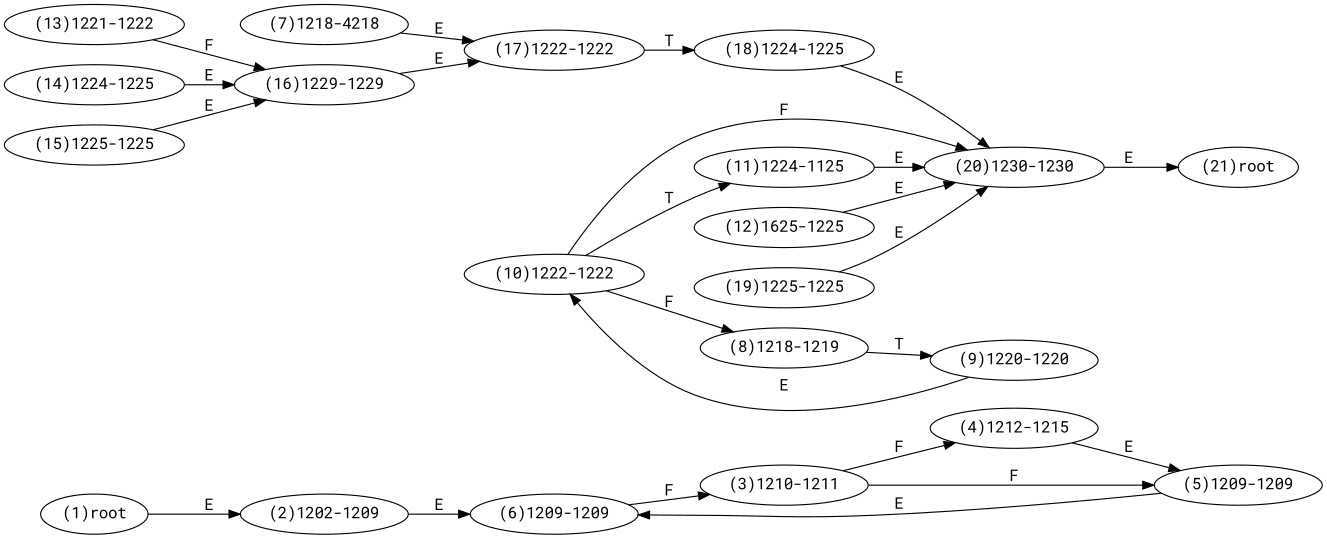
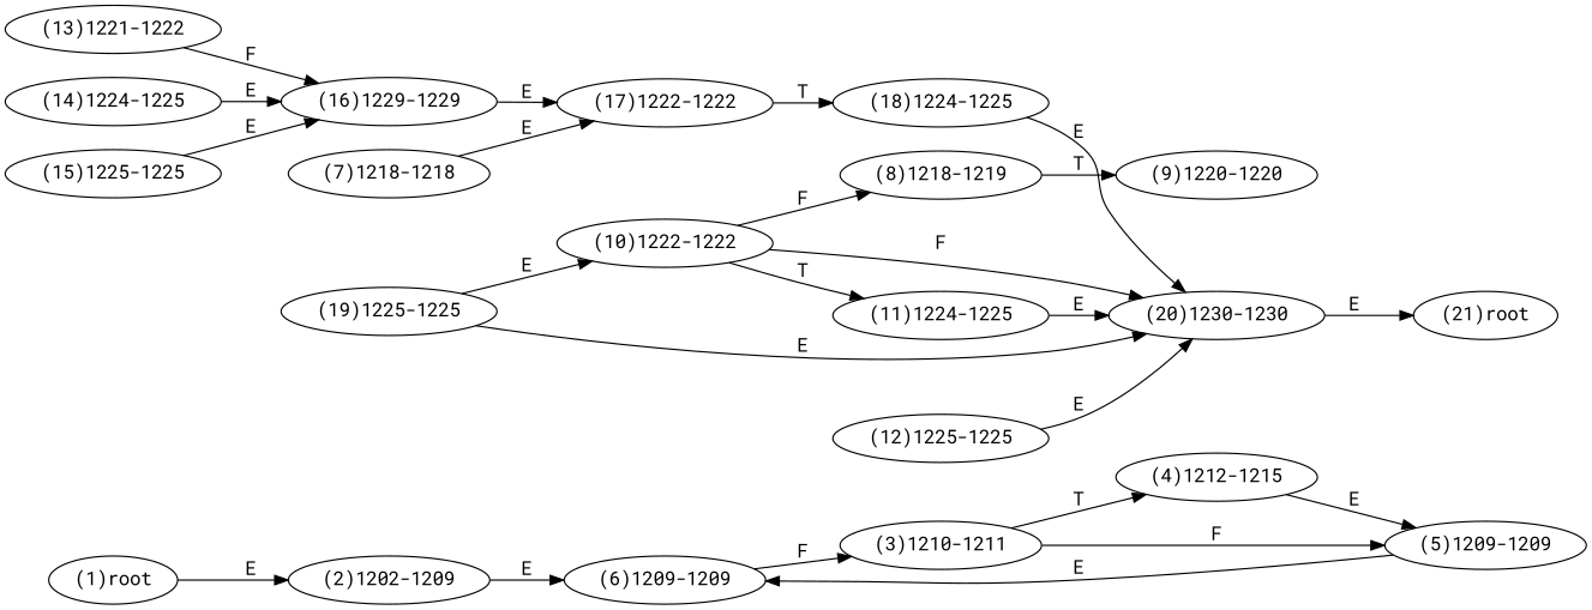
  digraph {
    fontname="Roboto Mono"
    rankdir=LR
    node [fontname="Roboto Mono"]
    edge [fontname="Roboto Mono"]
    n1 [label="(1)root"]
    n2 [label="(2)1202-1209"]
    n3 [label="(6)1209-1209"]
    n4 [label="(3)1210-1211"]
    n5 [label="(4)1212-1215"]
    n6 [label="(5)1209-1209"]
-   n7 [label="(7)1218-4218"]
+   n7 [label="(7)1218-1218"]
    n8 [label="(17)1222-1222"]
    n9 [label="(18)1224-1225"]
    n10 [label="(8)1218-1219"]
    n11 [label="(9)1220-1220"]
    n12 [label="(10)1222-1222"]
-   n13 [label="(11)1224-1125"]
+   n13 [label="(11)1224-1225"]
    n14 [label="(20)1230-1230"]
    n15 [label="(21)root"]
-   n16 [label="(12)1625-1225"]
+   n16 [label="(12)1225-1225"]
    n17 [label="(13)1221-1222"]
    n18 [label="(16)1229-1229"]
    n19 [label="(14)1224-1225"]
    n20 [label="(15)1225-1225"]
    n21 [label="(19)1225-1225"]
    n1 -> n2 [label=E]
    n2 -> n3 [label=E]
    n3 -> n4 [label=F]
-   n4 -> n5 [label=F]
+   n4 -> n5 [label=T]
    n4 -> n6 [label=F]
    n5 -> n6 [label=E]
    n6 -> n3 [label=E]
    n7 -> n8 [label=E]
    n8 -> n9 [label=T]
    n9 -> n14 [label=E]
    n10 -> n11 [label=T]
-   n11 -> n12 [label=E]
+   n21 -> n12 [label=E]
    n12 -> n10 [label=F]
    n12 -> n13 [label=T]
    n12 -> n14 [label=F]
    n13 -> n14 [label=E]
    n14 -> n15 [label=E]
    n16 -> n14 [label=E]
    n17 -> n18 [label=F]
    n18 -> n8 [label=E]
    n19 -> n18 [label=E]
    n20 -> n18 [label=E]
    n21 -> n14 [label=E]
  }
